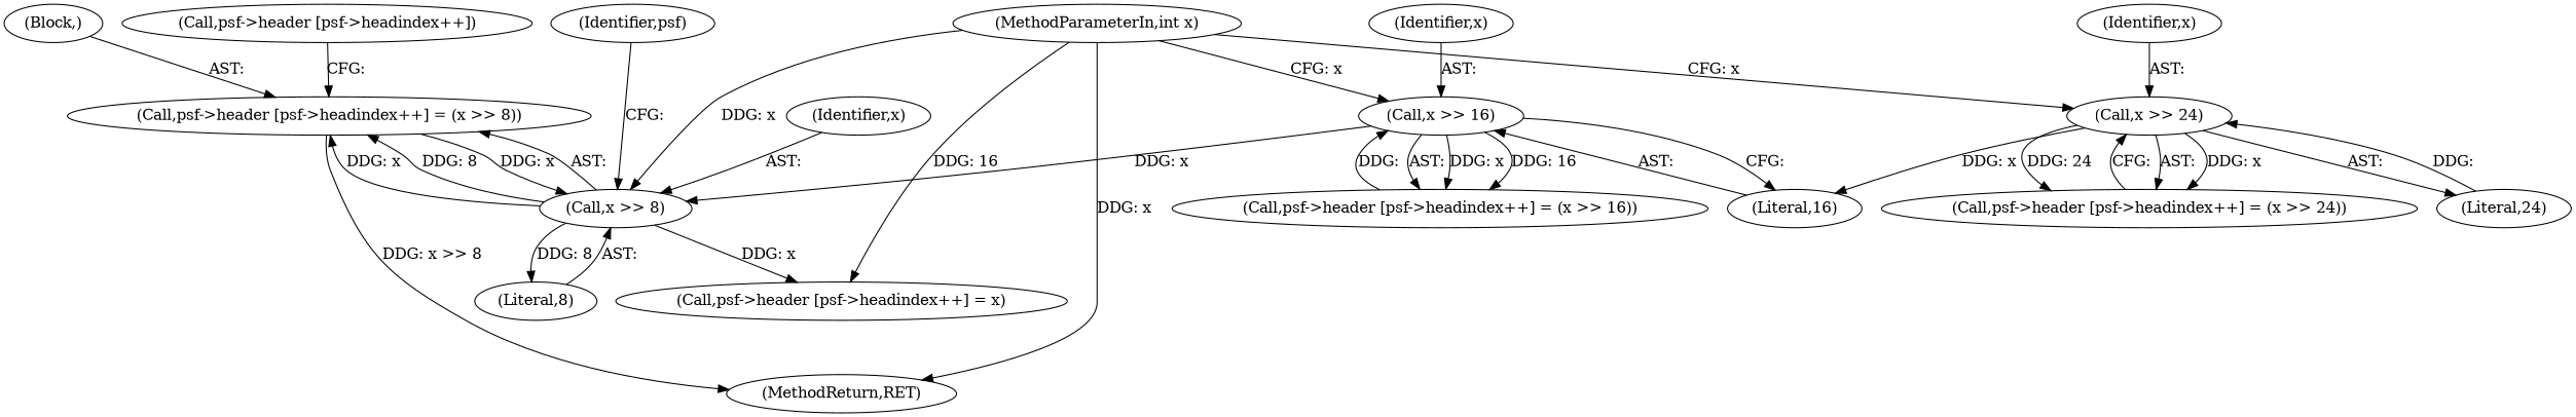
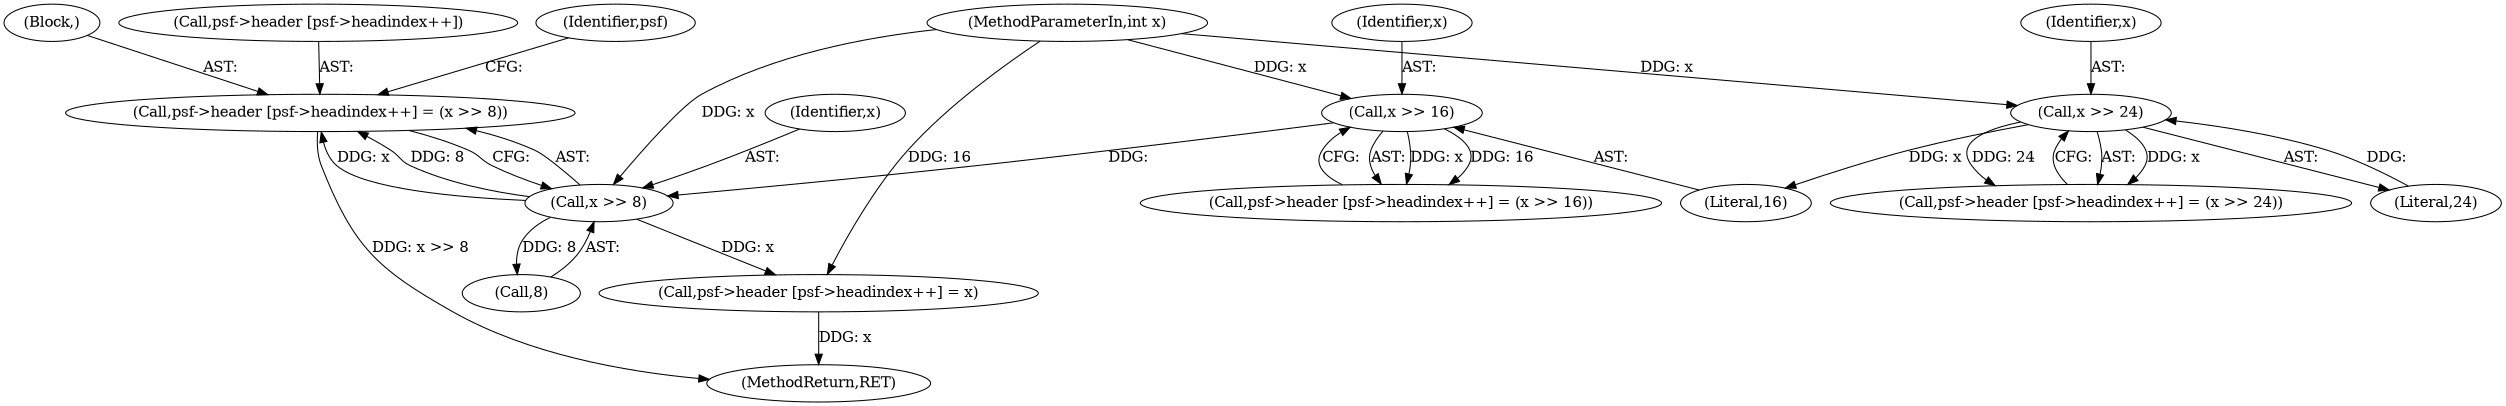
  digraph {
    n1 [label="(Call,psf->header [psf->headindex++] = (x >> 8))"]
    n2 [label="(Call,x >> 8)"]
    n3 [label="(MethodReturn,RET)"]
    n4 [label="(Call,psf->header [psf->headindex++] = x)"]
-   n5 [label="(Literal,8)"]
+   n5 [label="(Call,8)"]
    n6 [label="(Block,)"]
    n7 [label="(Call,x >> 16)"]
    n8 [label="(Call,psf->header [psf->headindex++] = (x >> 16))"]
    n9 [label="(Literal,16)"]
    n10 [label="(Call,x >> 24)"]
    n11 [label="(Literal,24)"]
    n12 [label="(Call,psf->header [psf->headindex++] = (x >> 24))"]
    n13 [label="(MethodParameterIn,int x)"]
    n14 [label="(Identifier,x)"]
    n15 [label="(Identifier,psf)"]
    n16 [label="(Identifier,x)"]
    n17 [label="(Identifier,x)"]
    n18 [label="(Call,psf->header [psf->headindex++])"]
-   n1 -> n2 [label="DDG: x"]
+   n1 -> n2 [label="CFG: "]
    n1 -> n3 [label="DDG: x >> 8"]
    n2 -> n1 [label="AST: "]
    n2 -> n1 [label="DDG: x"]
    n2 -> n1 [label="DDG: 8"]
    n2 -> n4 [label="DDG: x"]
    n2 -> n5 [label="DDG: 8"]
    n5 -> n2 [label="AST: "]
    n6 -> n1 [label="AST: "]
-   n7 -> n2 [label="DDG: x"]
+   n7 -> n2 [label="DDG: "]
    n7 -> n8 [label="AST: "]
    n7 -> n8 [label="DDG: x"]
    n7 -> n8 [label="DDG: 16"]
-   n7 -> n9 [label="CFG: "]
-   n8 -> n7 [label="DDG: "]
+   n8 -> n7 [label="CFG: "]
    n9 -> n7 [label="AST: "]
    n10 -> n9 [label="DDG: x"]
    n10 -> n11 [label="AST: "]
    n10 -> n12 [label="AST: "]
    n10 -> n12 [label="DDG: x"]
    n10 -> n12 [label="DDG: 24"]
    n11 -> n10 [label="DDG: "]
    n12 -> n10 [label="CFG: "]
    n13 -> n2 [label="DDG: x"]
-   n13 -> n3 [label="DDG: x"]
+   n4 -> n3 [label="DDG: x"]
    n13 -> n4 [label="DDG: 16"]
-   n13 -> n7 [label="CFG: x"]
-   n13 -> n10 [label="CFG: x"]
+   n13 -> n7 [label="DDG: x"]
+   n13 -> n10 [label="DDG: x"]
    n14 -> n7 [label="AST: "]
-   n15 -> n2 [label="CFG: "]
+   n15 -> n1 [label="CFG: "]
    n16 -> n2 [label="AST: "]
    n17 -> n10 [label="AST: "]
-   n18 -> n1 [label="CFG: "]
+   n18 -> n1 [label="AST: "]
  }
